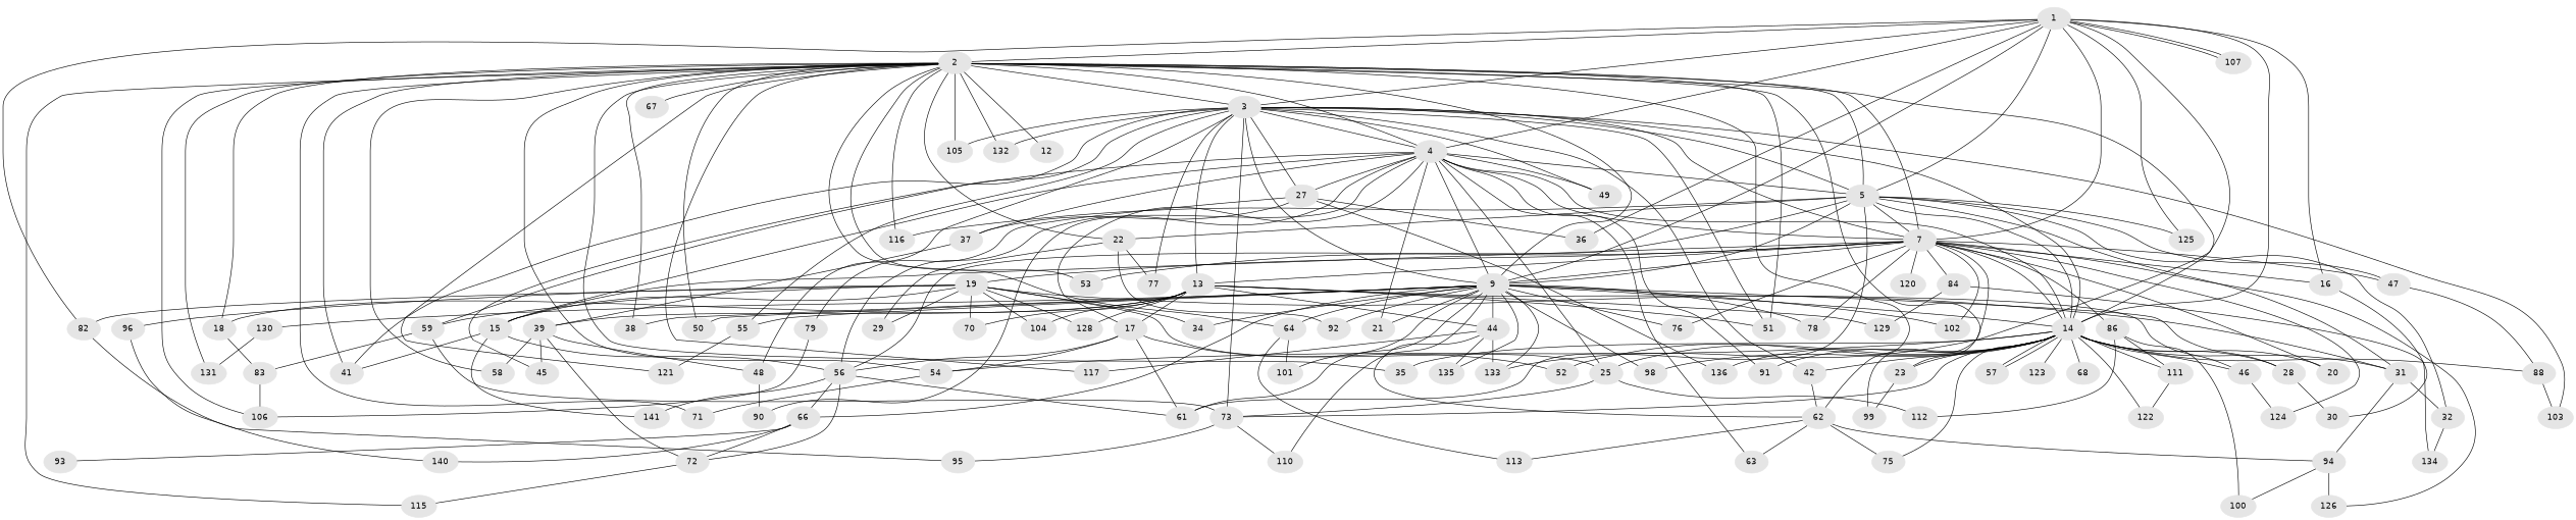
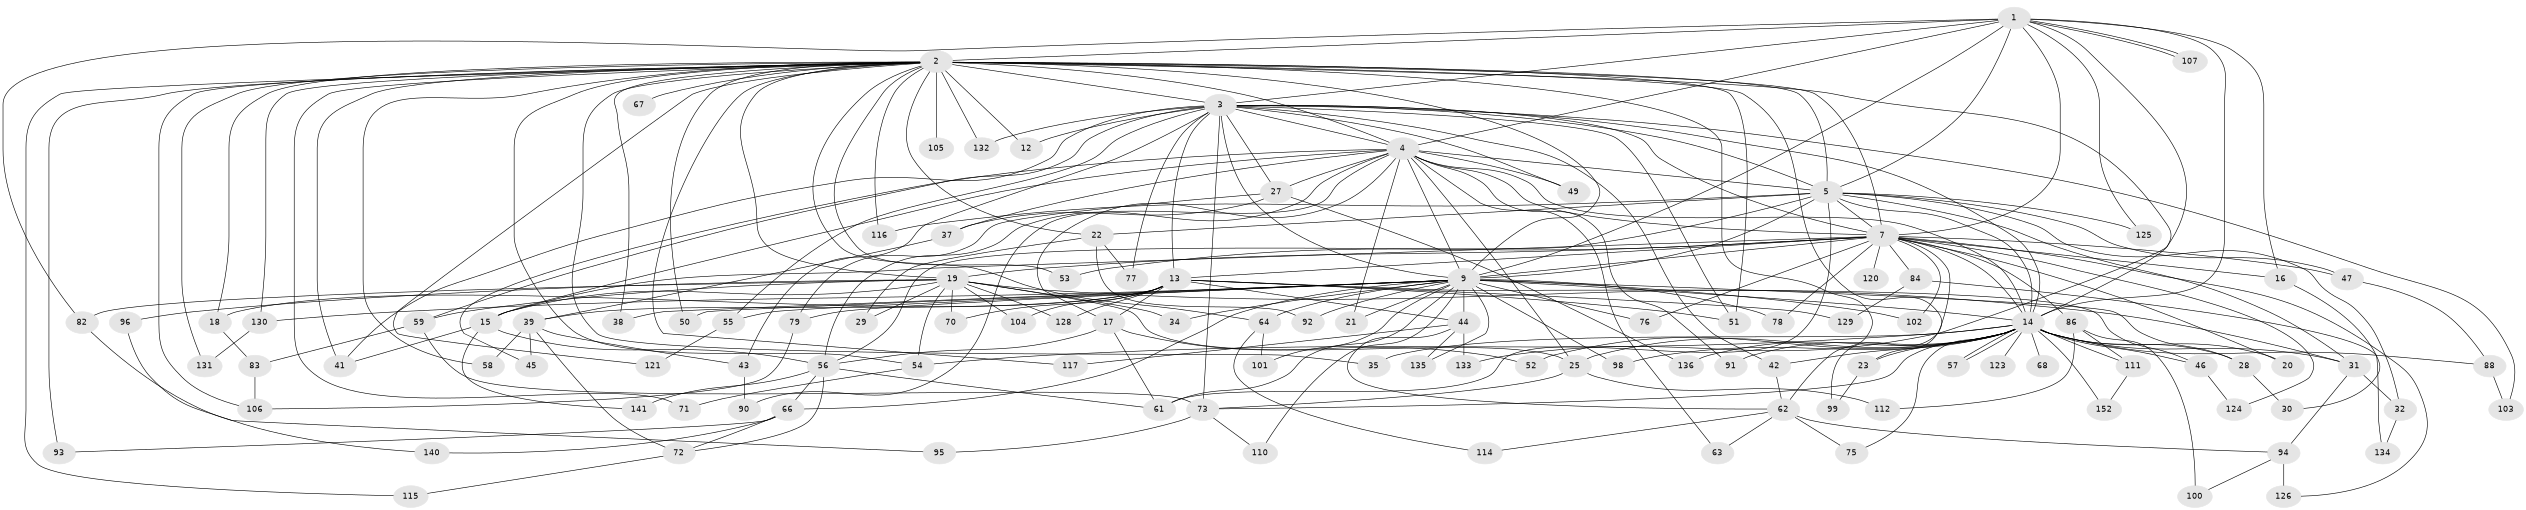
  graph {
    fontname="DejaVu Sans"
    node [color=gray90 fontname="DejaVu Sans" style=filled]
    edge [fontname="DejaVu Sans"]
    1 [super="+60"]
    2 [super="+6"]
    3 [super="+137"]
    4 [super="+14"]
    5 [super="+65"]
    7 [super="+8"]
    9 [super="+43"]
    n8 [label=14 super="+11"]
    16
-   36 [super="+97"]
    82
    107
    125
    133
    12
    18
    19 [super="+26"]
    22 [super="+139"]
    23
    35
    38
    41 [super="+85"]
    50
    51 [super="+80"]
    53
    54 [super="+69"]
    58
    62 [super="+118"]
    64
    67
    71
    93 [super="+142"]
    105
    106
    115
    116
    117
    121
    130
    131
    132
    13 [super="+127"]
    27 [super="+40"]
    42
-   48
+   48 [label=43]
    49
    55
    59
    73 [super="+119"]
    77
    103
    15
    17 [super="+89"]
    21 [super="+24"]
    25
    37
    45
    56 [super="+109"]
    63
    90
    91
    31 [super="+33"]
    32
    47
    61 [super="+74"]
    20
    76
    78
    84 [super="+87"]
    86
    99
    102
    120
    124
    126
    28
    34
    44 [super="+114"]
    66
    79
    92
    98
    101
    110
    135
    46
    52
    57
    68
    75
    88
    111
-   122
+   122 [label=152]
    123
    136
    30
    95
    83 [super="+108"]
    70
    104
    128
    29
    96
    94 [super="+138"]
-   113
+   113 [label=114]
    39
    129
    141
    112
    72 [super="+81"]
    134
    100
    140
    1 -- 2 [weight=2]
    1 -- 3
    1 -- 4
    1 -- 5 [weight=2]
    1 -- 7 [weight=2]
    1 -- 9
    1 -- n8
    1 -- 16
-   1 -- 36 [weight=2]
    1 -- 82
    1 -- 107
    1 -- 107
    1 -- 125
    1 -- 133
    2 -- 3 [weight=2]
    2 -- 4 [weight=2]
    2 -- 5 [weight=2]
    2 -- 7 [weight=4]
    2 -- 9 [weight=2]
    2 -- n8 [weight=2]
    2 -- 12 [weight=2]
    2 -- 18
+   2 -- 19
    2 -- 22 [weight=2]
    2 -- 23
    2 -- 35
    2 -- 38
    2 -- 41
    2 -- 50
    2 -- 51
    2 -- 53
    2 -- 54
    2 -- 58
    2 -- 62 [weight=2]
    2 -- 64
    2 -- 67
    2 -- 71
+   2 -- 93 [weight=2]
    2 -- 105
    2 -- 106
    2 -- 115
    2 -- 116
    2 -- 117
    2 -- 121
+   2 -- 130
    2 -- 131
    2 -- 132
    3 -- 4
    3 -- 5
    3 -- 7 [weight=2]
    3 -- 9
    3 -- n8
    3 -- 41
    3 -- 51
-   3 -- 105
+   3 -- 12
    3 -- 132
    3 -- 13
    3 -- 27 [weight=2]
    3 -- 42
    3 -- 48
    3 -- 49
    3 -- 55
    3 -- 59
    3 -- 73
    3 -- 77
    3 -- 103
    4 -- 5
    4 -- 7 [weight=3]
    4 -- 9
    4 -- n8
    4 -- 27
    4 -- 49
    4 -- 15
    4 -- 17
    4 -- 21 [weight=2]
    4 -- 25
    4 -- 37
    4 -- 45
    4 -- 56
    4 -- 63
    4 -- 90
    4 -- 91
    5 -- 7 [weight=2]
    5 -- 9
    5 -- n8
    5 -- 125
    5 -- 22
    5 -- 116
    5 -- 56
    5 -- 31
    5 -- 32
    5 -- 47
    5 -- 61
    7 -- 9 [weight=2]
    7 -- n8 [weight=3]
    7 -- 16
    7 -- 19
    7 -- 53
    7 -- 13 [weight=2]
    7 -- 15
    7 -- 47
    7 -- 20
    7 -- 76
    7 -- 78
    7 -- 84 [weight=3]
    7 -- 86
    7 -- 99
    7 -- 102
    7 -- 120
    7 -- 124
    7 -- 126
    9 -- n8 [weight=2]
    9 -- 38
    9 -- 50
    9 -- 64
    9 -- 130
    9 -- 55
    9 -- 21
    9 -- 61
    9 -- 76
    9 -- 78
    9 -- 102
    9 -- 28
    9 -- 34
    9 -- 44
    9 -- 66
-   9 -- 133
+   9 -- 79
    9 -- 92
    9 -- 98
    9 -- 101
    9 -- 110
    9 -- 135
    n8 -- 23
    n8 -- 35
    n8 -- 54
    n8 -- 42
    n8 -- 73
    n8 -- 25
    n8 -- 91
    n8 -- 31
    n8 -- 20
    n8 -- 28
    n8 -- 98
    n8 -- 46
    n8 -- 52
    n8 -- 57
    n8 -- 57
    n8 -- 68
    n8 -- 75
    n8 -- 88
    n8 -- 111
    n8 -- 122
    n8 -- 123 [weight=2]
    n8 -- 136
    16 -- 30
    82 -- 95
    18 -- 83
    19 -- 82
-   17 -- 54
+   19 -- 54
    19 -- 59
    19 -- 15
    19 -- 25
    19 -- 31
    19 -- 34
    19 -- 70
    19 -- 104
    19 -- 128
    19 -- 29
    19 -- 96 [weight=2]
    22 -- 77
    22 -- 92
    22 -- 29
    23 -- 99
    54 -- 71
    62 -- 63
    62 -- 75
    62 -- 94
    62 -- 113
    64 -- 101
    64 -- 113
    130 -- 131
    13 -- 18
    13 -- 51
    13 -- 17
    13 -- 44
    13 -- 46
    13 -- 70
    13 -- 104
    13 -- 128
    13 -- 39
    13 -- 129
-   27 -- 36
    27 -- 37
    27 -- 79
    27 -- 136
    42 -- 62
    48 -- 90
    55 -- 121
    59 -- 73
    59 -- 83
    73 -- 110
    73 -- 95
    15 -- 41
    15 -- 56
    15 -- 141
    17 -- 56
    17 -- 61
    17 -- 52
    25 -- 73
    25 -- 112
    37 -- 39
    56 -- 61
    56 -- 66
    56 -- 141
    56 -- 72
    31 -- 32
    31 -- 94
    32 -- 134
    47 -- 88
    84 -- 129
    84 -- 134
    86 -- 111
    86 -- 112
    86 -- 100
    28 -- 30
    44 -- 133
    44 -- 62
    44 -- 117
    44 -- 135
    66 -- 93
    66 -- 72
    66 -- 140
    79 -- 106
    46 -- 124
    88 -- 103
    111 -- 122
    83 -- 106
    96 -- 140
    94 -- 126 [weight=2]
    94 -- 100
    39 -- 58
    39 -- 48
    39 -- 45
    39 -- 72
    72 -- 115
  }
